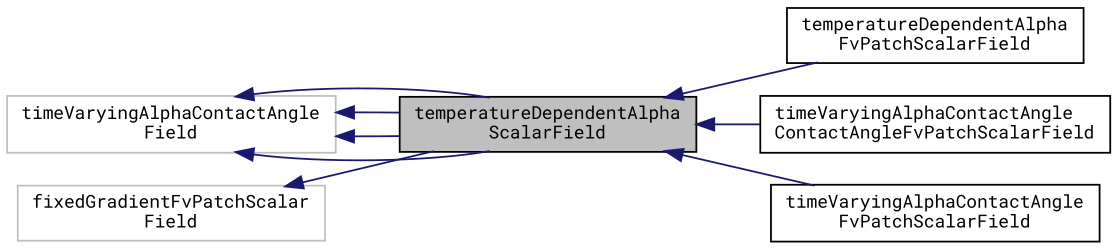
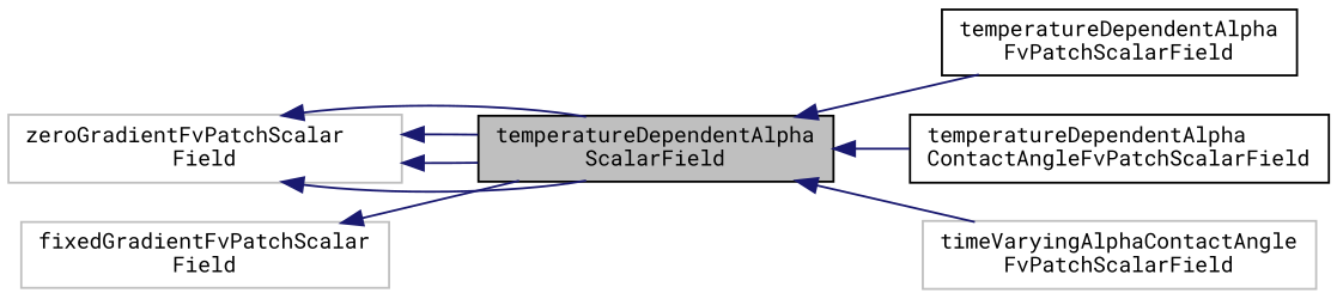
  digraph {
    fontname="Roboto Mono"
    rankdir=LR
    node [color=black fontname="Roboto Mono" fontsize=10 shape=record]
    edge [color=midnightblue dir=back fontname="Roboto Mono" fontsize=10 labelfontname=Helvetica labelfontsize=10 style=solid]
    n1 [fillcolor=grey75 fontcolor=black height=0.2 label="temperatureDependentAlpha\lScalarField" style=filled width=0.4]
    n2 [height=0.2 label="temperatureDependentAlpha\lFvPatchScalarField" width=0.4]
-   n3 [height=0.2 label="timeVaryingAlphaContactAngle\lContactAngleFvPatchScalarField" width=0.4]
-   n4 [height=0.2 label="timeVaryingAlphaContactAngle\lFvPatchScalarField" width=0.4]
-   n5 [color=grey75 height=0.2 label="timeVaryingAlphaContactAngle\lField" width=0.4]
+   n3 [height=0.2 label="temperatureDependentAlpha\lContactAngleFvPatchScalarField" width=0.4]
+   n4 [color=grey75 height=0.2 label="timeVaryingAlphaContactAngle\lFvPatchScalarField" width=0.4]
+   n5 [color=grey75 height=0.2 label="zeroGradientFvPatchScalar\lField" width=0.4]
    n6 [color=grey75 height=0.2 label="fixedGradientFvPatchScalar\lField" width=0.4]
    n1 -> n2
    n1 -> n3
    n1 -> n4
    n5 -> n1
    n5 -> n1
    n5 -> n1
    n5 -> n1
    n6 -> n1
  }
